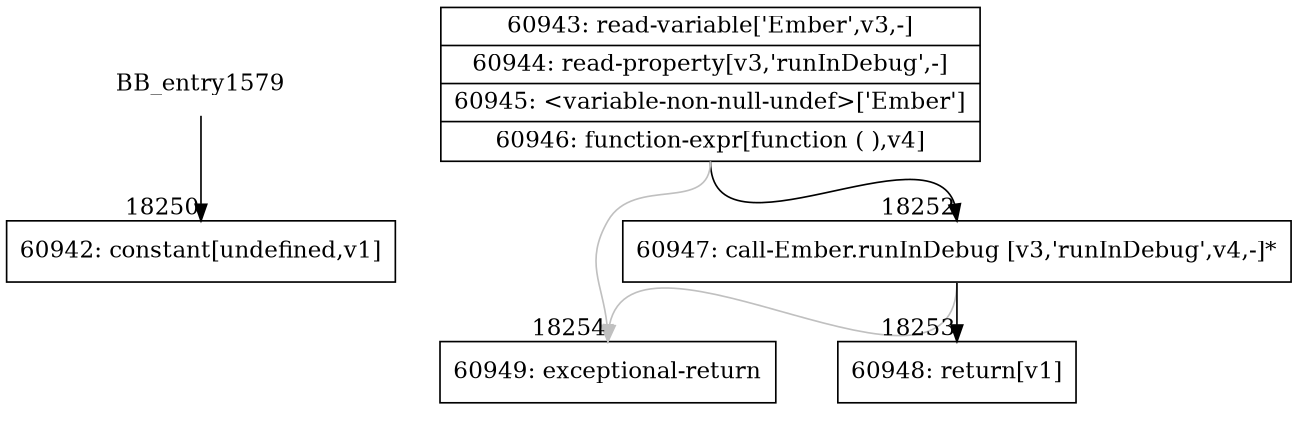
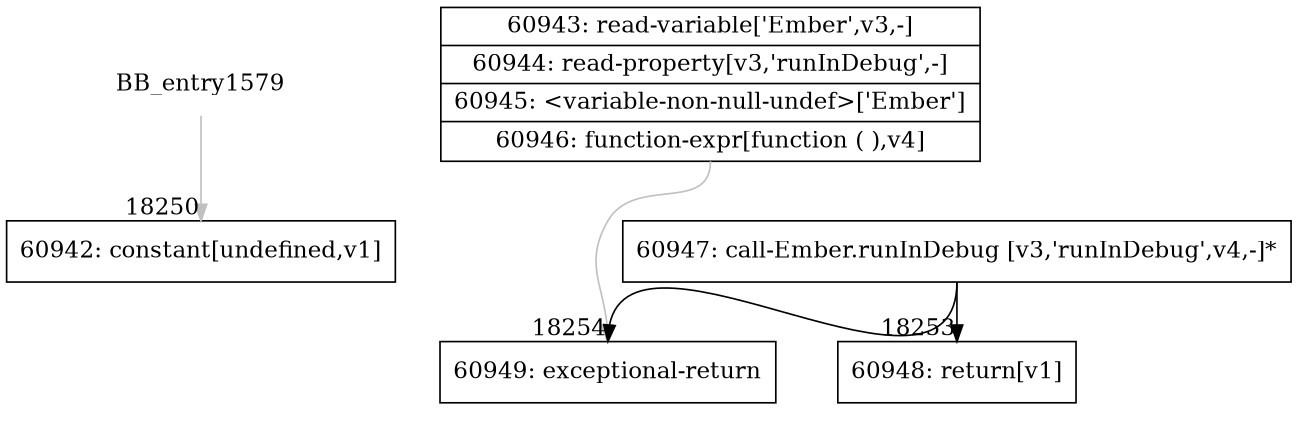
  digraph {
    rankdir=TD
    node [shape=record]
    edge [headport=n tailport=s]
    n1 [label=BB_entry1579 shape=none]
    n2 [label="{60942: constant[undefined,v1]}"]
    n3 [label="{60943: read-variable['Ember',v3,-]|60944: read-property[v3,'runInDebug',-]|60945: \<variable-non-null-undef\>['Ember']|60946: function-expr[function ( ),v4]}"]
    n4 [label="{60947: call-Ember.runInDebug [v3,'runInDebug',v4,-]*}"]
    n5 [label="{60949: exceptional-return}"]
    n6 [label="{60948: return[v1]}"]
-   n1 -> n2 [headlabel="    18250"]
-   n3 -> n4 [headlabel="      18252"]
+   n1 -> n2 [headlabel="    18250" color=gray]
    n3 -> n5 [color=gray headlabel="      18254"]
-   n4 -> n5 [color=gray]
+   n4 -> n5 [color=black]
    n4 -> n6 [headlabel="      18253"]
  }
